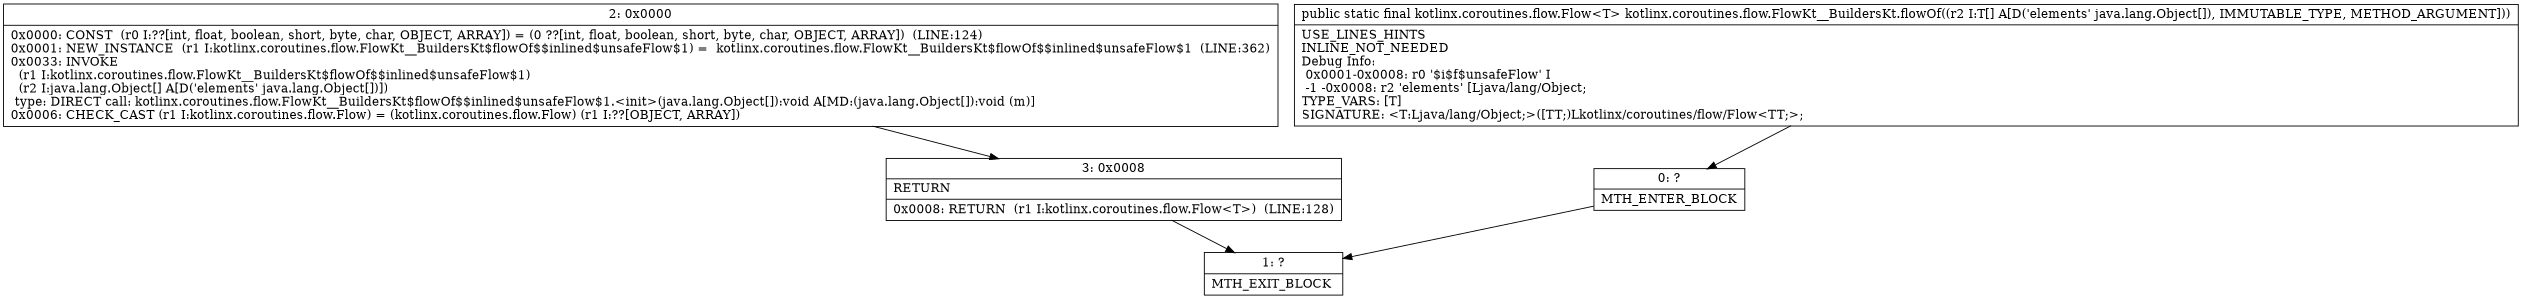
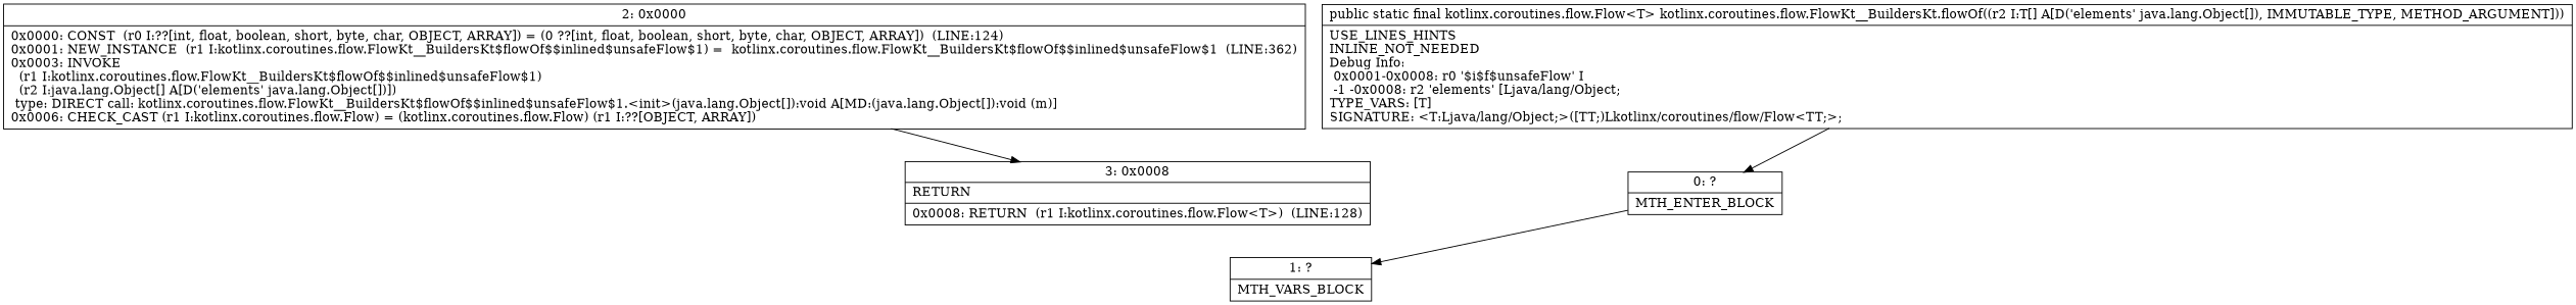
  digraph {
    node [shape=record]
    n1 [label="{0\:\ ?|MTH_ENTER_BLOCK\l}"]
-   n2 [label="{1\:\ ?|MTH_EXIT_BLOCK\l}"]
-   n3 [label="{2\:\ 0x0000|0x0000: CONST  (r0 I:??[int, float, boolean, short, byte, char, OBJECT, ARRAY]) = (0 ??[int, float, boolean, short, byte, char, OBJECT, ARRAY])  (LINE:124)\l0x0001: NEW_INSTANCE  (r1 I:kotlinx.coroutines.flow.FlowKt__BuildersKt$flowOf$$inlined$unsafeFlow$1) =  kotlinx.coroutines.flow.FlowKt__BuildersKt$flowOf$$inlined$unsafeFlow$1  (LINE:362)\l0x0033: INVOKE  \l  (r1 I:kotlinx.coroutines.flow.FlowKt__BuildersKt$flowOf$$inlined$unsafeFlow$1)\l  (r2 I:java.lang.Object[] A[D('elements' java.lang.Object[])])\l type: DIRECT call: kotlinx.coroutines.flow.FlowKt__BuildersKt$flowOf$$inlined$unsafeFlow$1.\<init\>(java.lang.Object[]):void A[MD:(java.lang.Object[]):void (m)]\l0x0006: CHECK_CAST (r1 I:kotlinx.coroutines.flow.Flow) = (kotlinx.coroutines.flow.Flow) (r1 I:??[OBJECT, ARRAY]) \l}"]
+   n2 [label="{1\:\ ?|MTH_VARS_BLOCK\l}"]
+   n3 [label="{2\:\ 0x0000|0x0000: CONST  (r0 I:??[int, float, boolean, short, byte, char, OBJECT, ARRAY]) = (0 ??[int, float, boolean, short, byte, char, OBJECT, ARRAY])  (LINE:124)\l0x0001: NEW_INSTANCE  (r1 I:kotlinx.coroutines.flow.FlowKt__BuildersKt$flowOf$$inlined$unsafeFlow$1) =  kotlinx.coroutines.flow.FlowKt__BuildersKt$flowOf$$inlined$unsafeFlow$1  (LINE:362)\l0x0003: INVOKE  \l  (r1 I:kotlinx.coroutines.flow.FlowKt__BuildersKt$flowOf$$inlined$unsafeFlow$1)\l  (r2 I:java.lang.Object[] A[D('elements' java.lang.Object[])])\l type: DIRECT call: kotlinx.coroutines.flow.FlowKt__BuildersKt$flowOf$$inlined$unsafeFlow$1.\<init\>(java.lang.Object[]):void A[MD:(java.lang.Object[]):void (m)]\l0x0006: CHECK_CAST (r1 I:kotlinx.coroutines.flow.Flow) = (kotlinx.coroutines.flow.Flow) (r1 I:??[OBJECT, ARRAY]) \l}"]
    n4 [label="{3\:\ 0x0008|RETURN\l|0x0008: RETURN  (r1 I:kotlinx.coroutines.flow.Flow\<T\>)  (LINE:128)\l}"]
    n5 [label="{public static final kotlinx.coroutines.flow.Flow\<T\> kotlinx.coroutines.flow.FlowKt__BuildersKt.flowOf((r2 I:T[] A[D('elements' java.lang.Object[]), IMMUTABLE_TYPE, METHOD_ARGUMENT]))  | USE_LINES_HINTS\lINLINE_NOT_NEEDED\lDebug Info:\l  0x0001\-0x0008: r0 '$i$f$unsafeFlow' I\l  \-1 \-0x0008: r2 'elements' [Ljava\/lang\/Object;\lTYPE_VARS: [T]\lSIGNATURE: \<T:Ljava\/lang\/Object;\>([TT;)Lkotlinx\/coroutines\/flow\/Flow\<TT;\>;\l}"]
    n1 -> n2
    n3 -> n4
-   n4 -> n2
    n5 -> n1
  }
